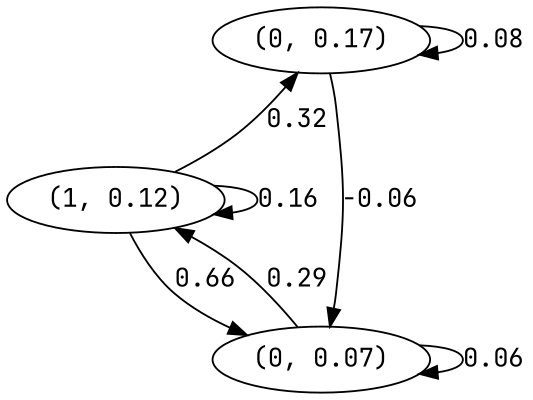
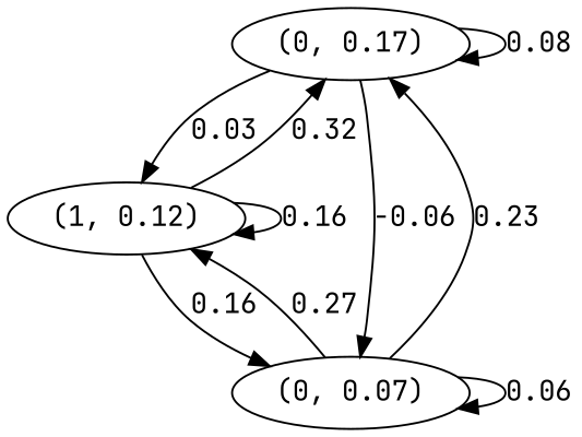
  digraph {
    fontname="JetBrains Mono"
    node [fontname="JetBrains Mono"]
    edge [fontname="JetBrains Mono"]
    n1 [label="(0, 0.17)"]
    n2 [label="(1, 0.12)"]
    n3 [label="(0, 0.07)"]
    n1 -> n1 [label=0.08]
+   n1 -> n2 [label=0.03]
    n1 -> n3 [label=-0.06]
    n2 -> n1 [label=0.32]
    n2 -> n2 [label=0.16]
-   n2 -> n3 [label=0.66]
-   n3 -> n2 [label=0.29]
+   n2 -> n3 [label=0.16]
+   n3 -> n1 [label=0.23]
+   n3 -> n2 [label=0.27]
    n3 -> n3 [label=0.06]
  }
